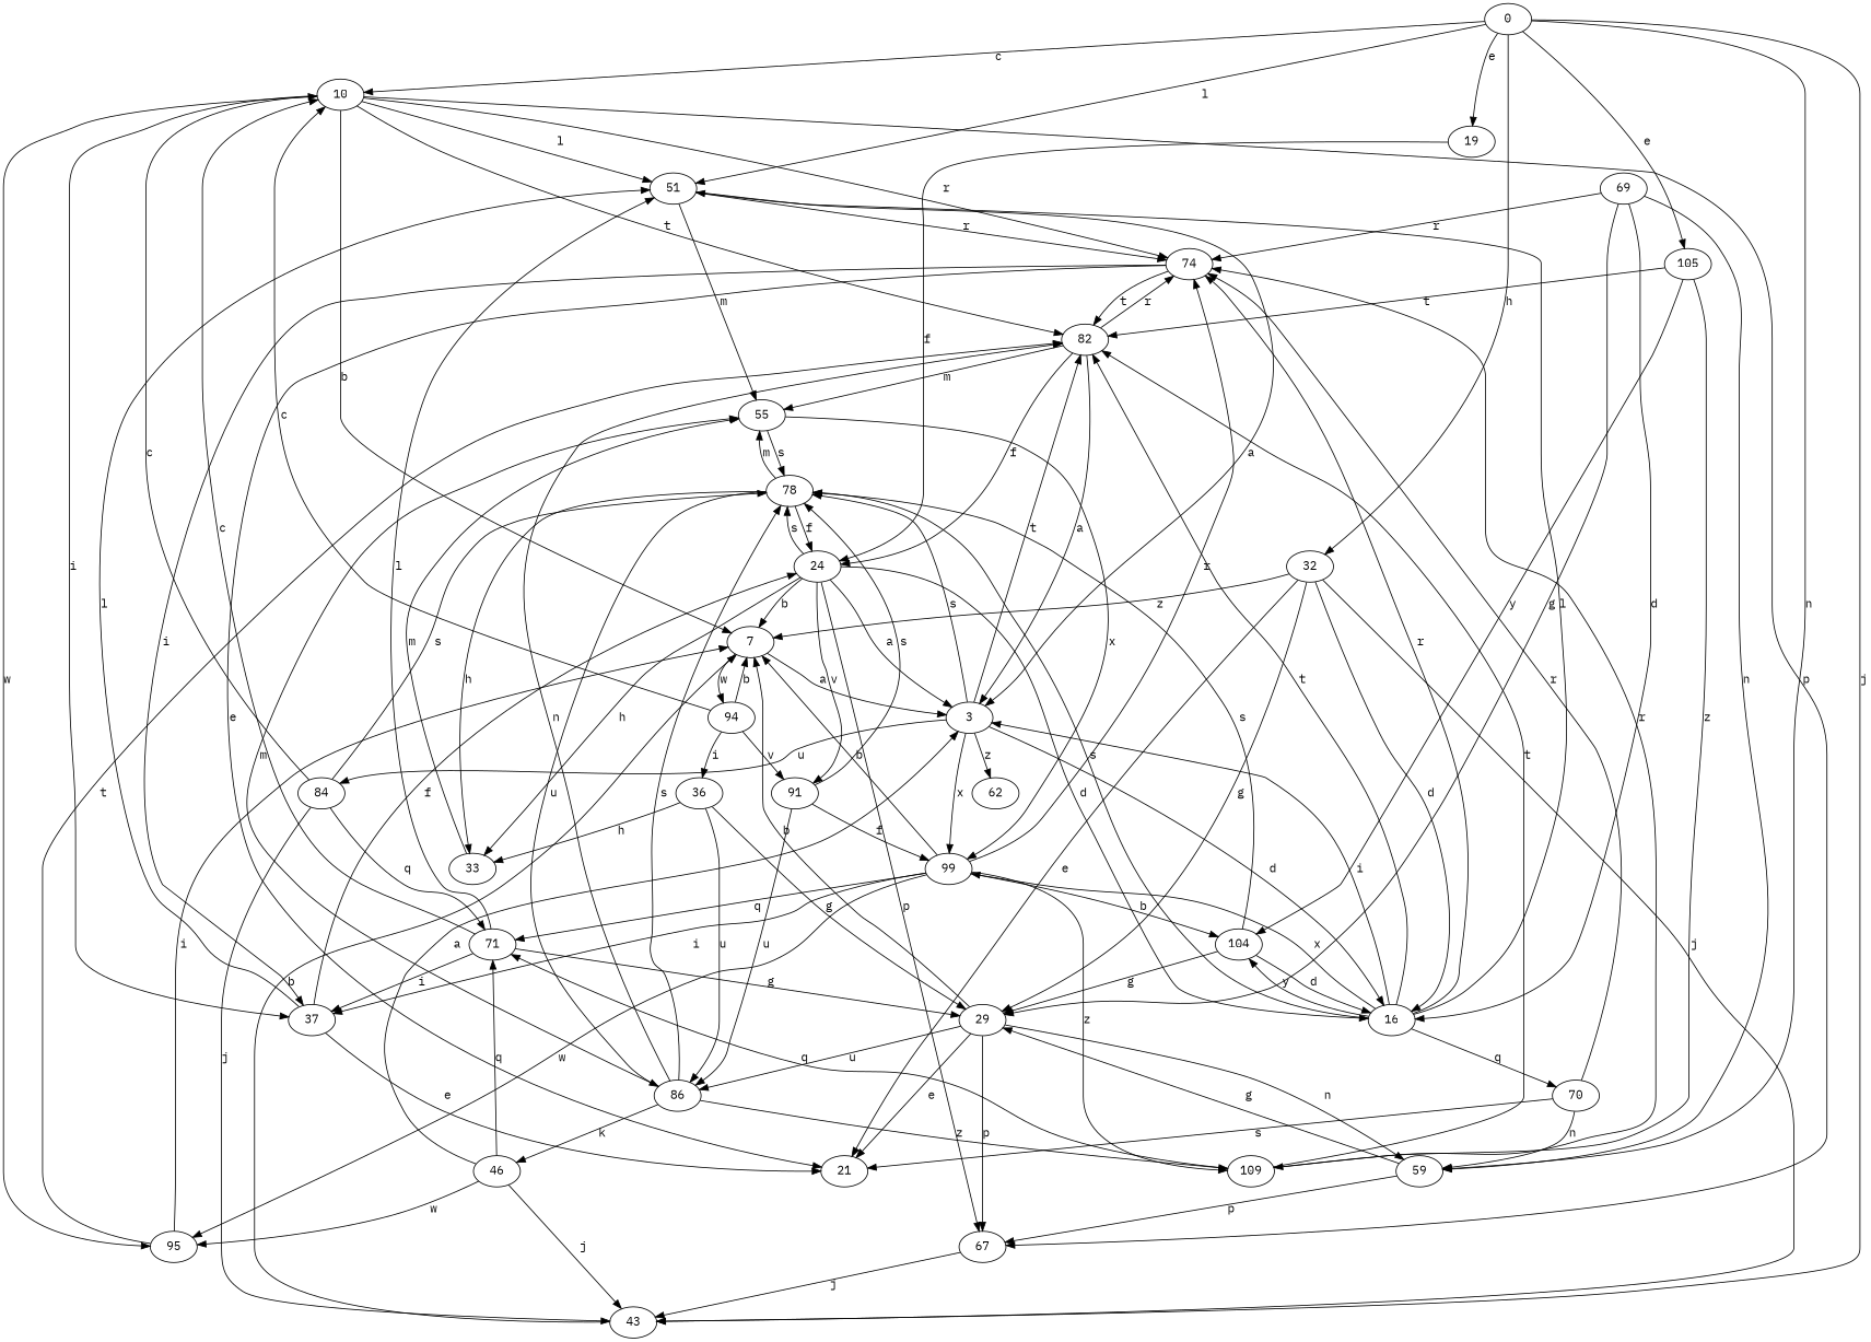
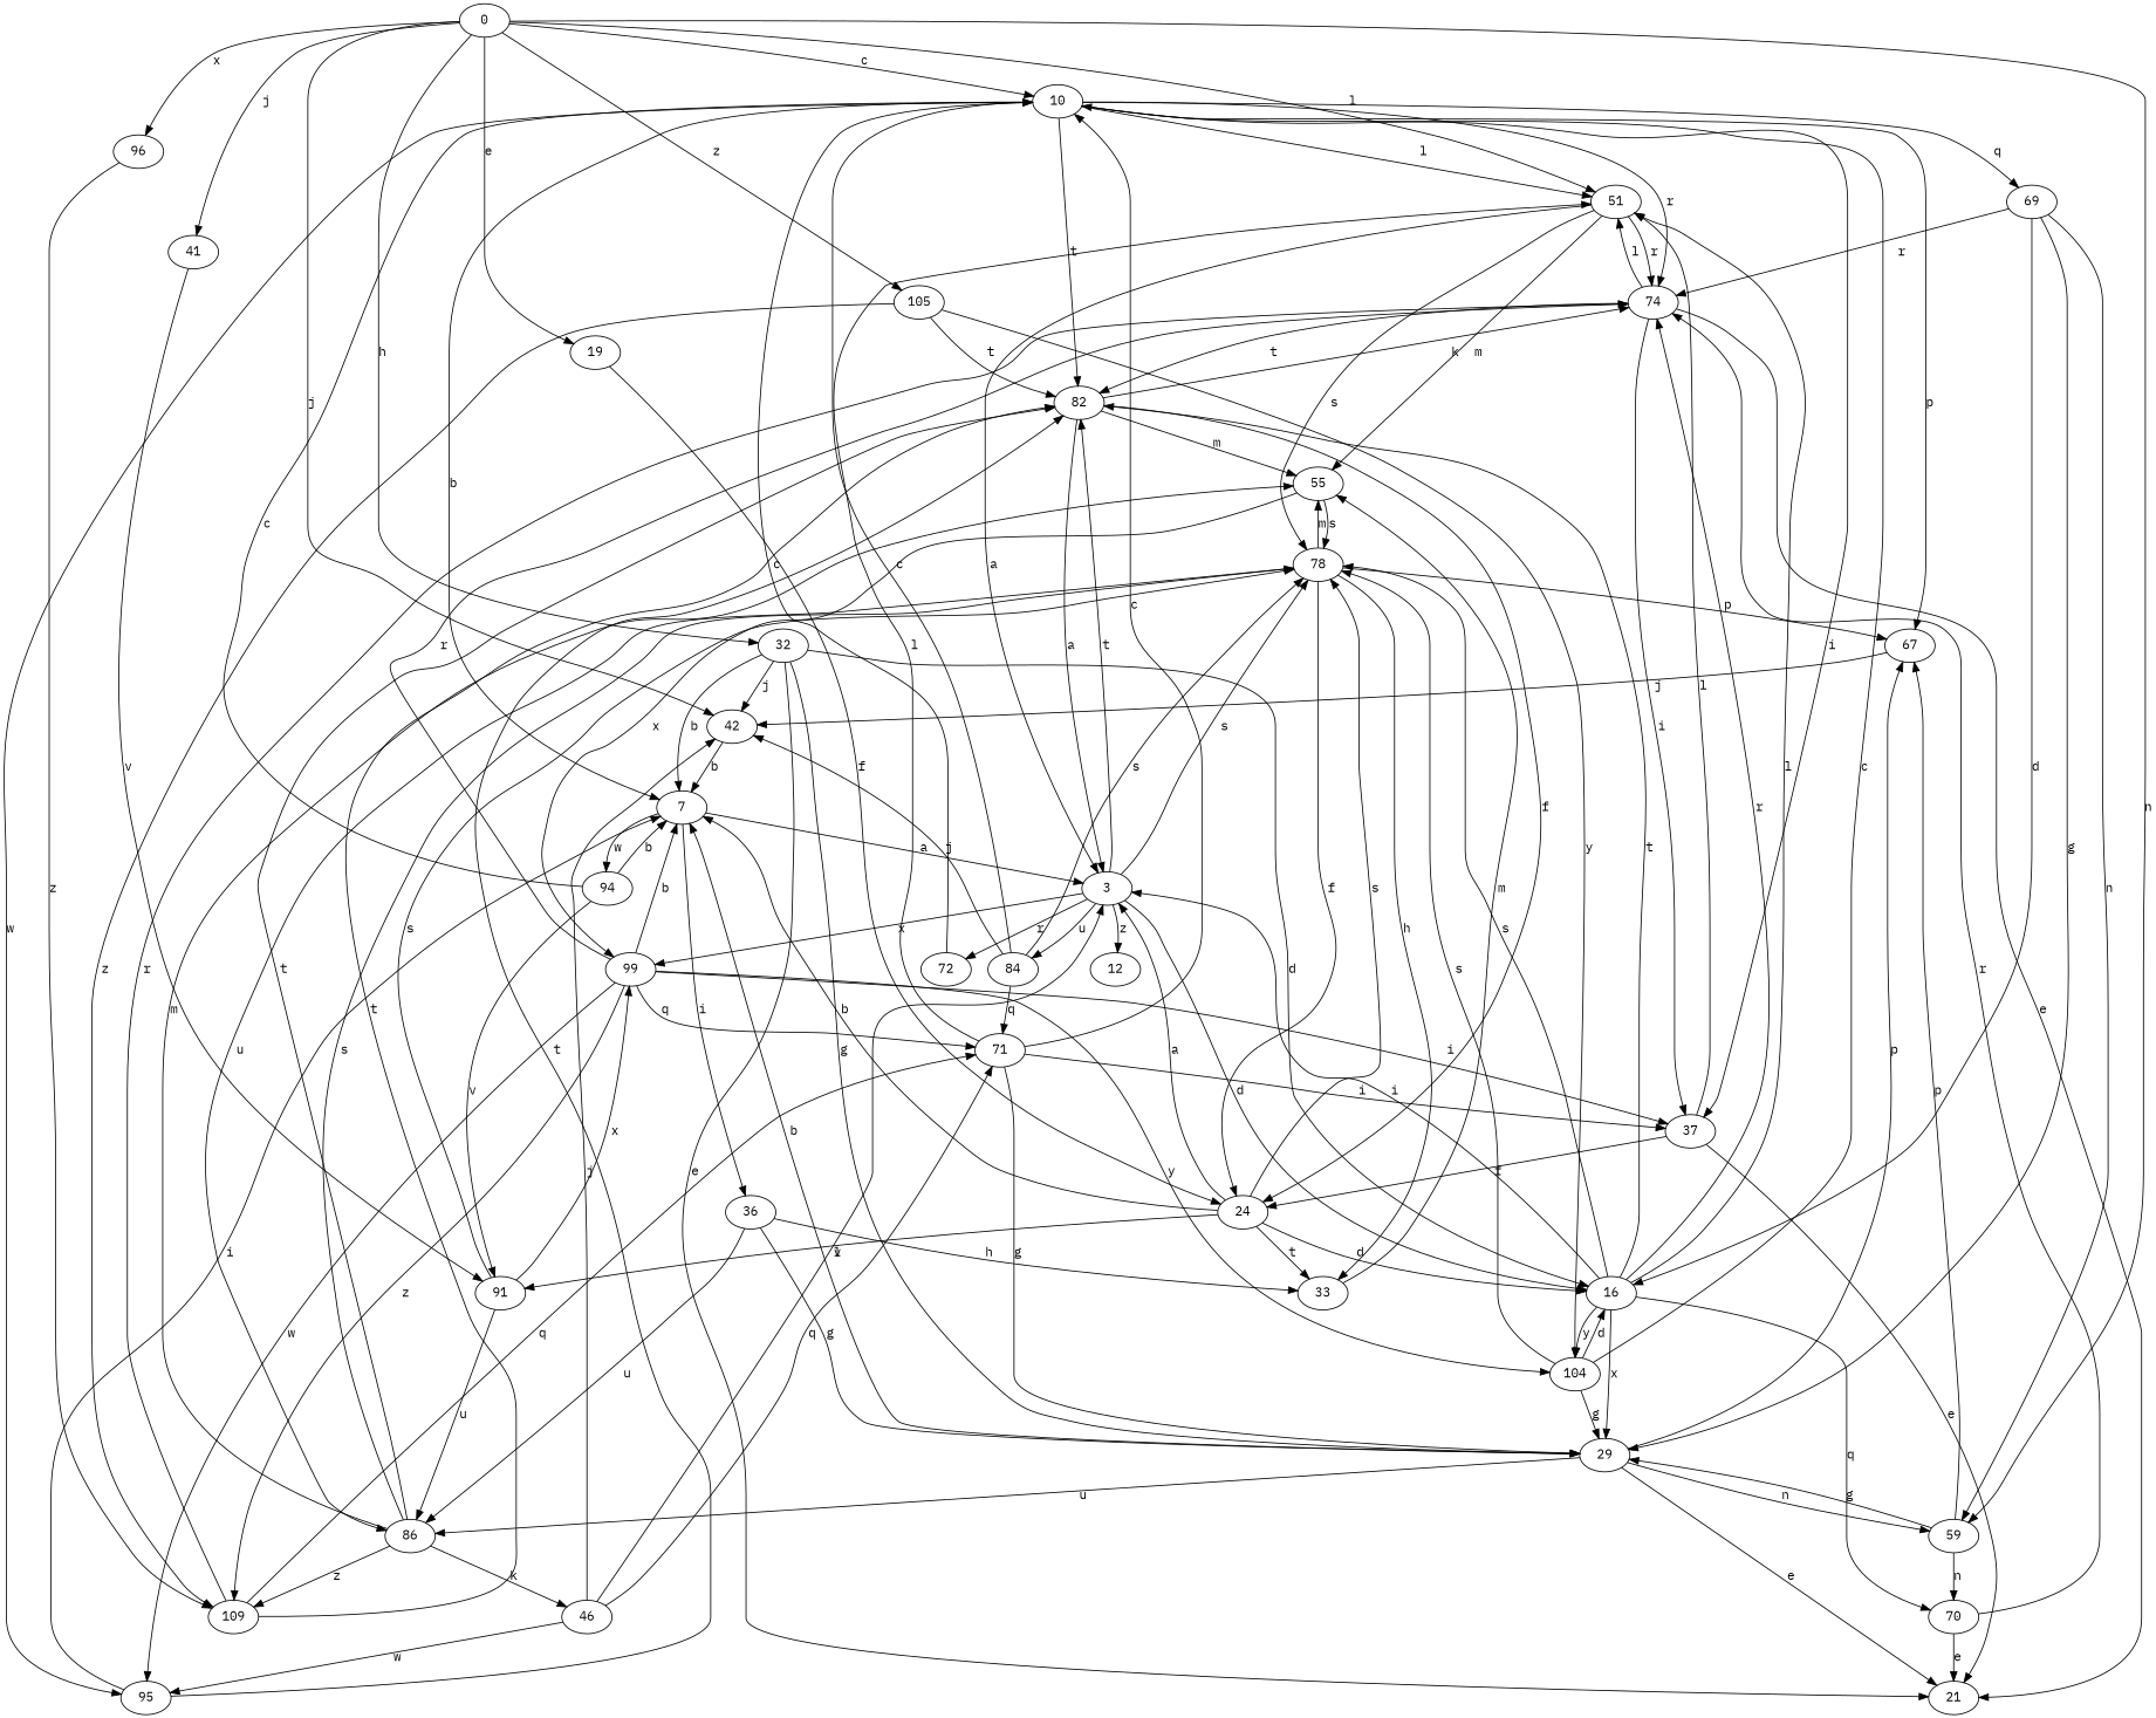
  strict digraph {
    fontname="IBM Plex Mono"
    node [fontname="IBM Plex Mono"]
    edge [fontname="IBM Plex Mono"]
    0
    10
    19
    32
-   42 [label=43]
+   41
+   42
    51
    59
+   96
    105
    82
    7
    37
    67
    69
    74
    95
    24
    16
    29
    21
    91
    3
    78
    55
    109
    104
-   62
+   62 [label=12]
+   72
    84
    99
    70
    33
    86
    71
    36
    94
    46
    0 -> 10 [label=c]
    0 -> 19 [label=e]
    0 -> 32 [label=h]
+   0 -> 41 [label=j]
    0 -> 42 [label=j]
    0 -> 51 [label=l]
    0 -> 59 [label=n]
-   0 -> 105 [label=e]
+   0 -> 96 [label=x]
+   0 -> 105 [label=z]
    10 -> 51 [label=l]
    10 -> 82 [label=t]
    10 -> 7 [label=b]
    10 -> 37 [label=i]
    10 -> 67 [label=p]
+   10 -> 69 [label=q]
    10 -> 74 [label=r]
    10 -> 95 [label=w]
    19 -> 24 [label=f]
    32 -> 42 [label=j]
-   32 -> 7 [label=z]
+   32 -> 7 [label=b]
    32 -> 16 [label=d]
    32 -> 29 [label=g]
    32 -> 21 [label=e]
+   41 -> 91 [label=v]
    42 -> 7 [label=b]
    51 -> 74 [label=r]
    51 -> 3 [label=a]
+   51 -> 78 [label=s]
    51 -> 55 [label=m]
    59 -> 67 [label=p]
    59 -> 29 [label=g]
+   96 -> 109 [label=z]
    105 -> 82 [label=t]
    105 -> 109 [label=z]
    105 -> 104 [label=y]
-   82 -> 74 [label=r]
+   82 -> 74 [label=k]
    82 -> 24 [label=f]
    82 -> 3 [label=a]
    82 -> 55 [label=m]
    7 -> 3 [label=a]
-   94 -> 36 [label=i]
+   7 -> 36 [label=i]
    7 -> 94 [label=w]
    37 -> 51 [label=l]
    37 -> 24 [label=f]
    37 -> 21 [label=e]
    67 -> 42 [label=j]
    69 -> 59 [label=n]
    69 -> 74 [label=r]
    69 -> 16 [label=d]
    69 -> 29 [label=g]
+   74 -> 51 [label=l]
    74 -> 82 [label=t]
    74 -> 37 [label=i]
    74 -> 21 [label=e]
    95 -> 82 [label=t]
    95 -> 7 [label=i]
    24 -> 7 [label=b]
-   24 -> 67 [label=p]
+   78 -> 67 [label=p]
    24 -> 16 [label=d]
    24 -> 91 [label=v]
    24 -> 3 [label=a]
    24 -> 78 [label=s]
-   24 -> 33 [label=h]
+   24 -> 33 [label=t]
    16 -> 51 [label=l]
    16 -> 82 [label=t]
    16 -> 74 [label=r]
    16 -> 3 [label=i]
    16 -> 78 [label=s]
    16 -> 104 [label=y]
-   16 -> 99 [label=x]
+   16 -> 29 [label=x]
    16 -> 70 [label=q]
    29 -> 59 [label=n]
    29 -> 7 [label=b]
    29 -> 67 [label=p]
    29 -> 21 [label=e]
    29 -> 86 [label=u]
    91 -> 78 [label=s]
-   91 -> 99 [label=f]
+   91 -> 99 [label=x]
    91 -> 86 [label=u]
    3 -> 82 [label=t]
    3 -> 16 [label=d]
    3 -> 78 [label=s]
    3 -> 62 [label=z]
+   3 -> 72 [label=r]
    3 -> 84 [label=u]
    3 -> 99 [label=x]
    78 -> 24 [label=f]
    78 -> 55 [label=m]
    78 -> 33 [label=h]
    78 -> 86 [label=u]
    55 -> 78 [label=s]
    55 -> 99 [label=x]
    109 -> 82 [label=t]
    109 -> 74 [label=r]
    109 -> 71 [label=q]
+   104 -> 10 [label=c]
    104 -> 16 [label=d]
    104 -> 29 [label=g]
    104 -> 78 [label=s]
+   72 -> 10 [label=c]
    84 -> 10 [label=c]
    84 -> 42 [label=j]
    84 -> 78 [label=s]
    84 -> 71 [label=q]
    99 -> 7 [label=b]
    99 -> 37 [label=i]
    99 -> 74 [label=r]
    99 -> 95 [label=w]
    99 -> 109 [label=z]
-   99 -> 104 [label=b]
+   99 -> 104 [label=y]
    99 -> 71 [label=q]
-   70 -> 59 [label=n]
+   59 -> 70 [label=n]
    70 -> 74 [label=r]
-   70 -> 21 [label=s]
+   70 -> 21 [label=e]
    33 -> 55 [label=m]
-   86 -> 82 [label=n]
+   86 -> 82 [label=t]
    86 -> 78 [label=s]
    86 -> 55 [label=m]
    86 -> 109 [label=z]
    86 -> 46 [label=k]
    71 -> 10 [label=c]
    71 -> 51 [label=l]
    71 -> 37 [label=i]
    71 -> 29 [label=g]
    36 -> 29 [label=g]
    36 -> 33 [label=h]
    36 -> 86 [label=u]
    94 -> 10 [label=c]
    94 -> 7 [label=b]
    94 -> 91 [label=v]
    46 -> 42 [label=j]
    46 -> 95 [label=w]
-   46 -> 3 [label=a]
+   46 -> 3 [label=l]
    46 -> 71 [label=q]
  }
